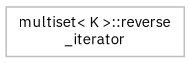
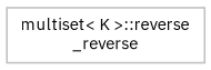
  digraph {
    rankdir=LR
    fontname="IBM Plex Sans"
-   n1 [color=grey75 fillcolor=white fontname="IBM Plex Sans" fontsize=10 height=0.2 label="multiset\< K \>::reverse\l_iterator" shape=record style=filled width=0.4]
+   n1 [color=grey75 fillcolor=white fontname="IBM Plex Sans" fontsize=10 height=0.2 label="multiset\< K \>::reverse\l_reverse" shape=record style=filled width=0.4]
  }
